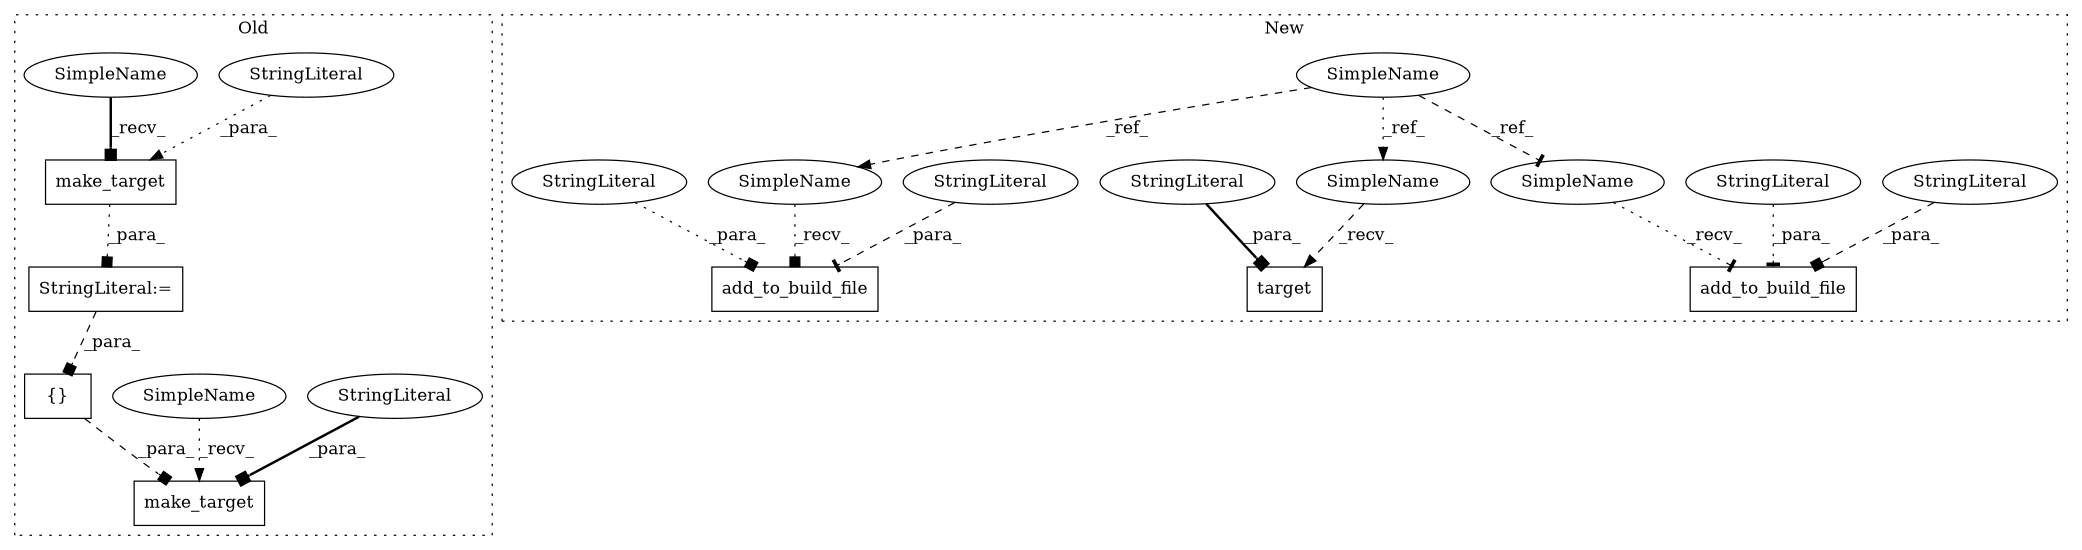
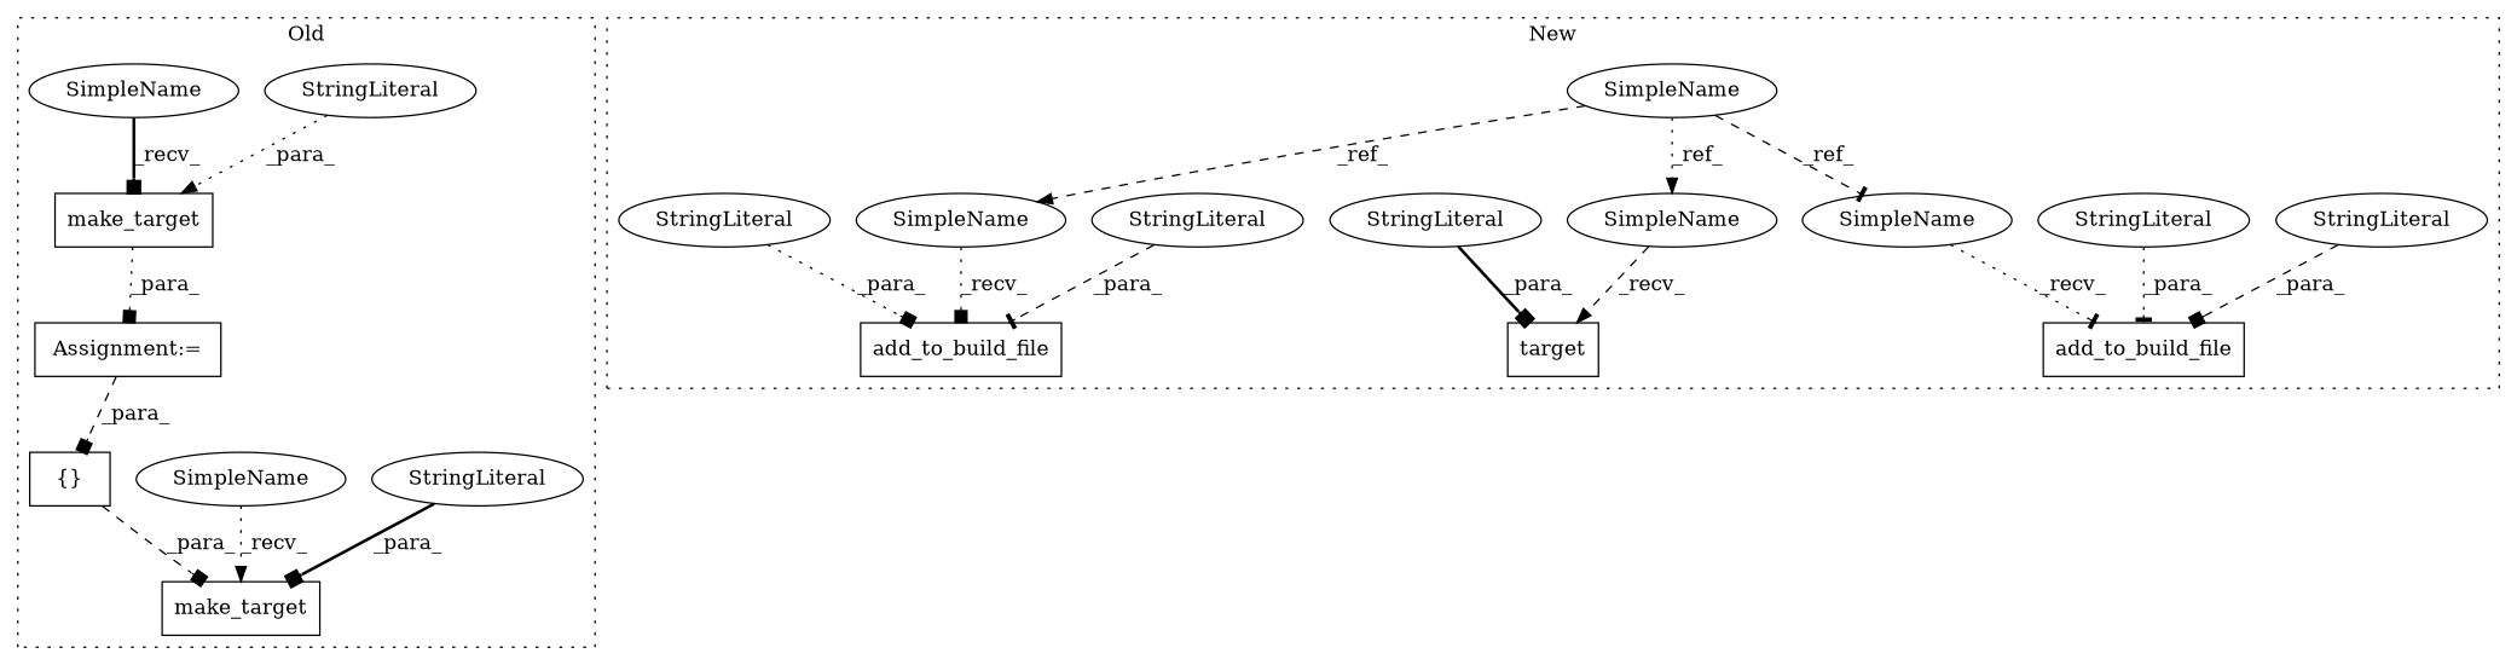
  digraph {
    node [a=45 l=4 shape=ellipse]
    edge [style=dotted arrowhead=box]
    n1 [a=32 l="12,1" label=make_target s="2628,2739" shape=box]
    n2 [l=10 label=StringLiteral s=2669]
    n3 [a=4 l="1,1" label="{}" s="2689,2701" shape=box]
    n4 [a=32 l="12,1" label=make_target s="2495,2602" shape=box]
    n5 [l=30 label=StringLiteral s=2507]
-   n6 [a=7 l=1 label="StringLiteral:=" s=2489 shape=box]
+   n6 [a=7 l=1 label="Assignment:=" s=2489 shape=box]
    n7 [a=42 label=SimpleName s=2623]
    n8 [a=42 label=SimpleName s=2490]
    n9 [a=32 l="7,1" label=target s="2492,2529" shape=box]
    n10 [a=42 label=SimpleName s=2074]
    n11 [a=32 l="18,1" label=add_to_build_file s="2541,2745" shape=box]
    n12 [l=5 label=StringLiteral s=2559]
    n13 [l=180 label=StringLiteral s=2565]
    n14 [l=30 label=StringLiteral s=2499]
    n15 [a=32 l="18,1" label=add_to_build_file s="2324,2468" shape=box]
    n16 [l=99 label=StringLiteral s=2369]
    n17 [l=26 label=StringLiteral s=2342]
    n18 [a=42 label=SimpleName s=2487]
    n19 [a=42 label=SimpleName s=2319]
    n20 [a=42 label=SimpleName s=2536]
    subgraph cluster_1 {
      label=Old
      style=dotted
      n1
      n2
      n3
      n4
      n5
      n6
      n7
      n8
    }
    subgraph cluster_2 {
      label=New
      style=dotted
      n9
      n10
      n11
      n12
      n13
      n14
      n15
      n16
      n17
      n18
      n19
      n20
    }
    n2 -> n1 [label=_para_ style=bold]
    n3 -> n1 [label=_para_ style=dashed]
    n4 -> n6 [label=_para_]
    n5 -> n4 [label=_para_ arrowhead=normal]
    n6 -> n3 [label=_para_ style=dashed]
    n7 -> n1 [label=_recv_ arrowhead=normal]
    n8 -> n4 [label=_recv_ style=bold]
    n10 -> n18 [label=_ref_ arrowhead=normal]
    n10 -> n19 [label=_ref_ style=dashed arrowhead=normal]
    n10 -> n20 [label=_ref_ style=dashed arrowhead=tee]
    n12 -> n11 [label=_para_ style=dashed]
    n13 -> n11 [label=_para_ arrowhead=tee]
    n14 -> n9 [label=_para_ style=bold]
    n16 -> n15 [label=_para_]
    n17 -> n15 [label=_para_ style=dashed arrowhead=tee]
    n18 -> n9 [label=_recv_ style=dashed arrowhead=normal]
    n19 -> n15 [label=_recv_]
    n20 -> n11 [label=_recv_ arrowhead=tee]
  }
